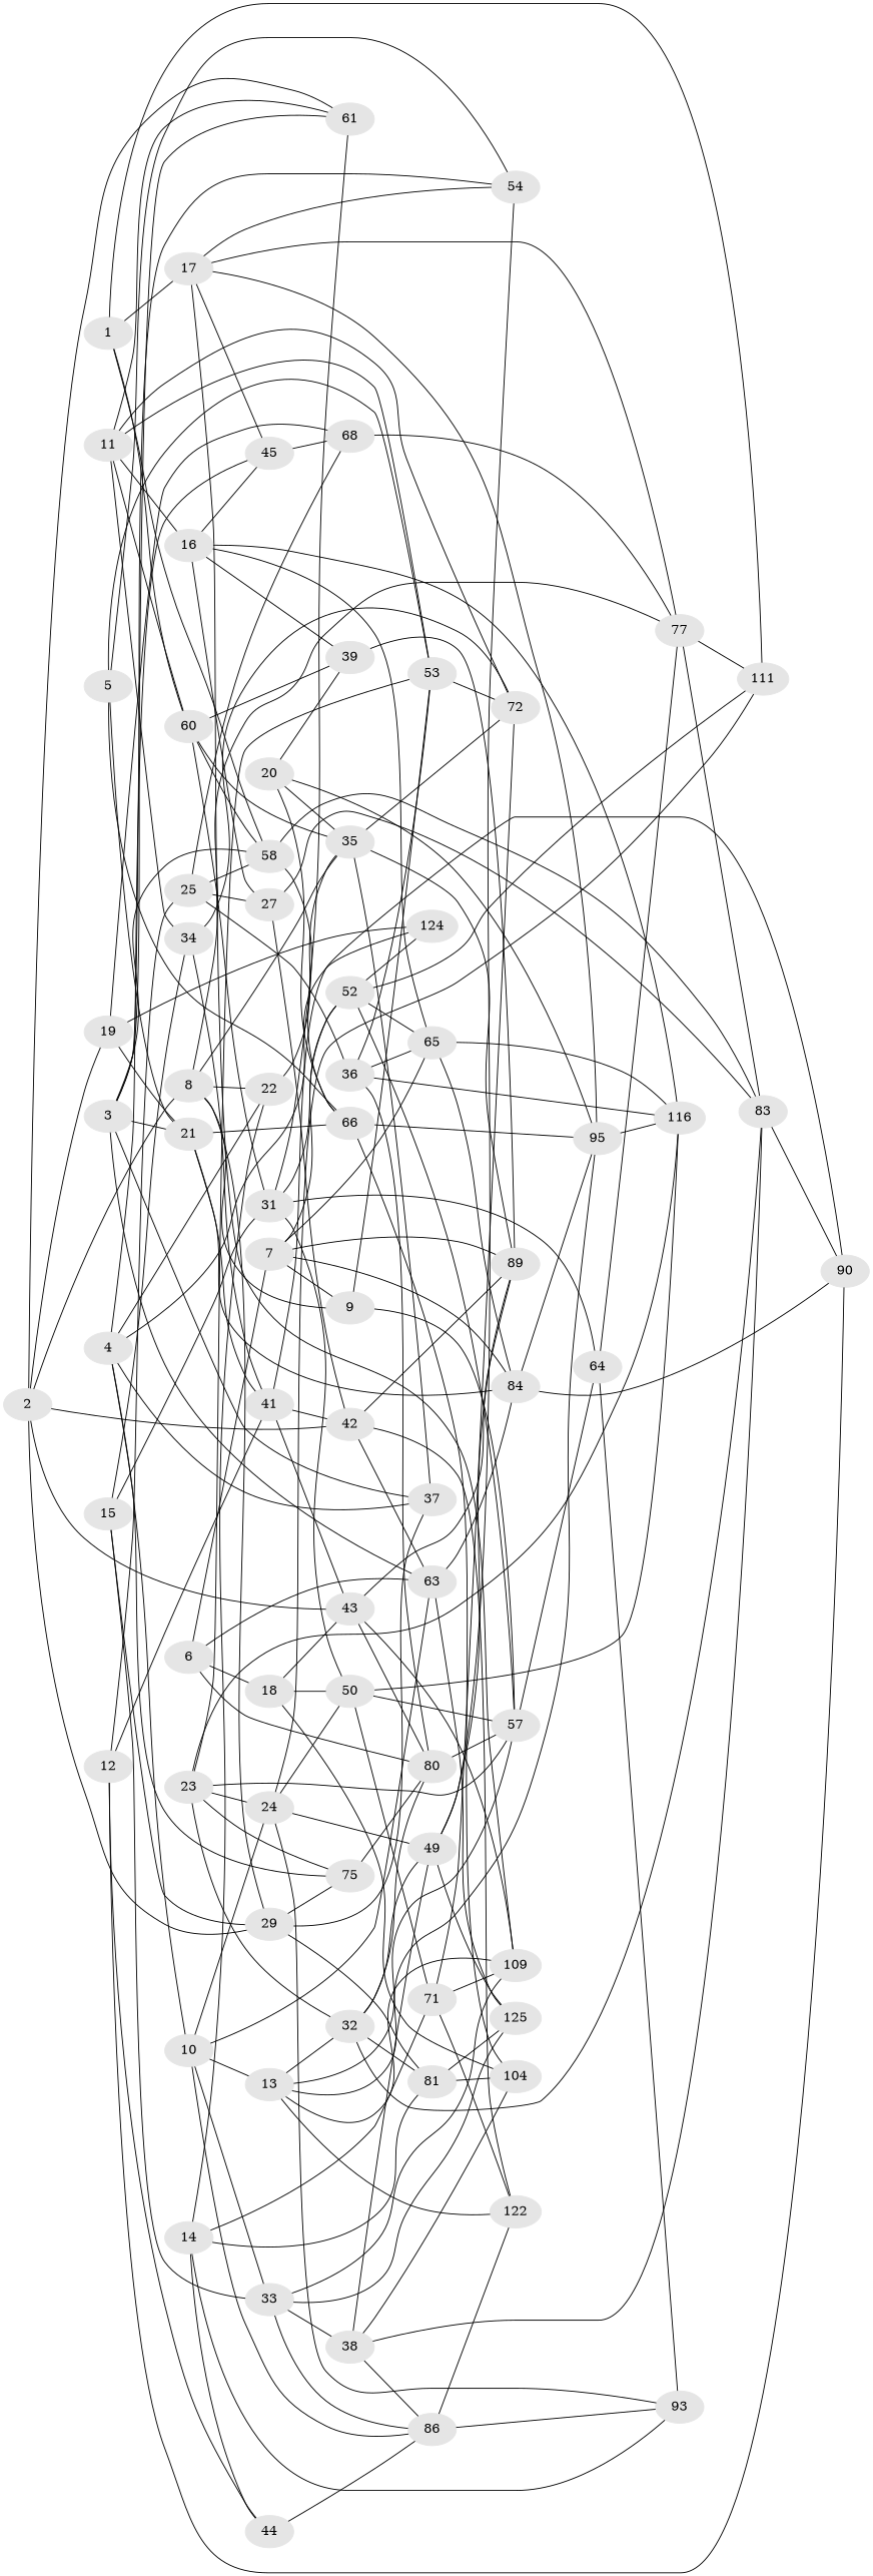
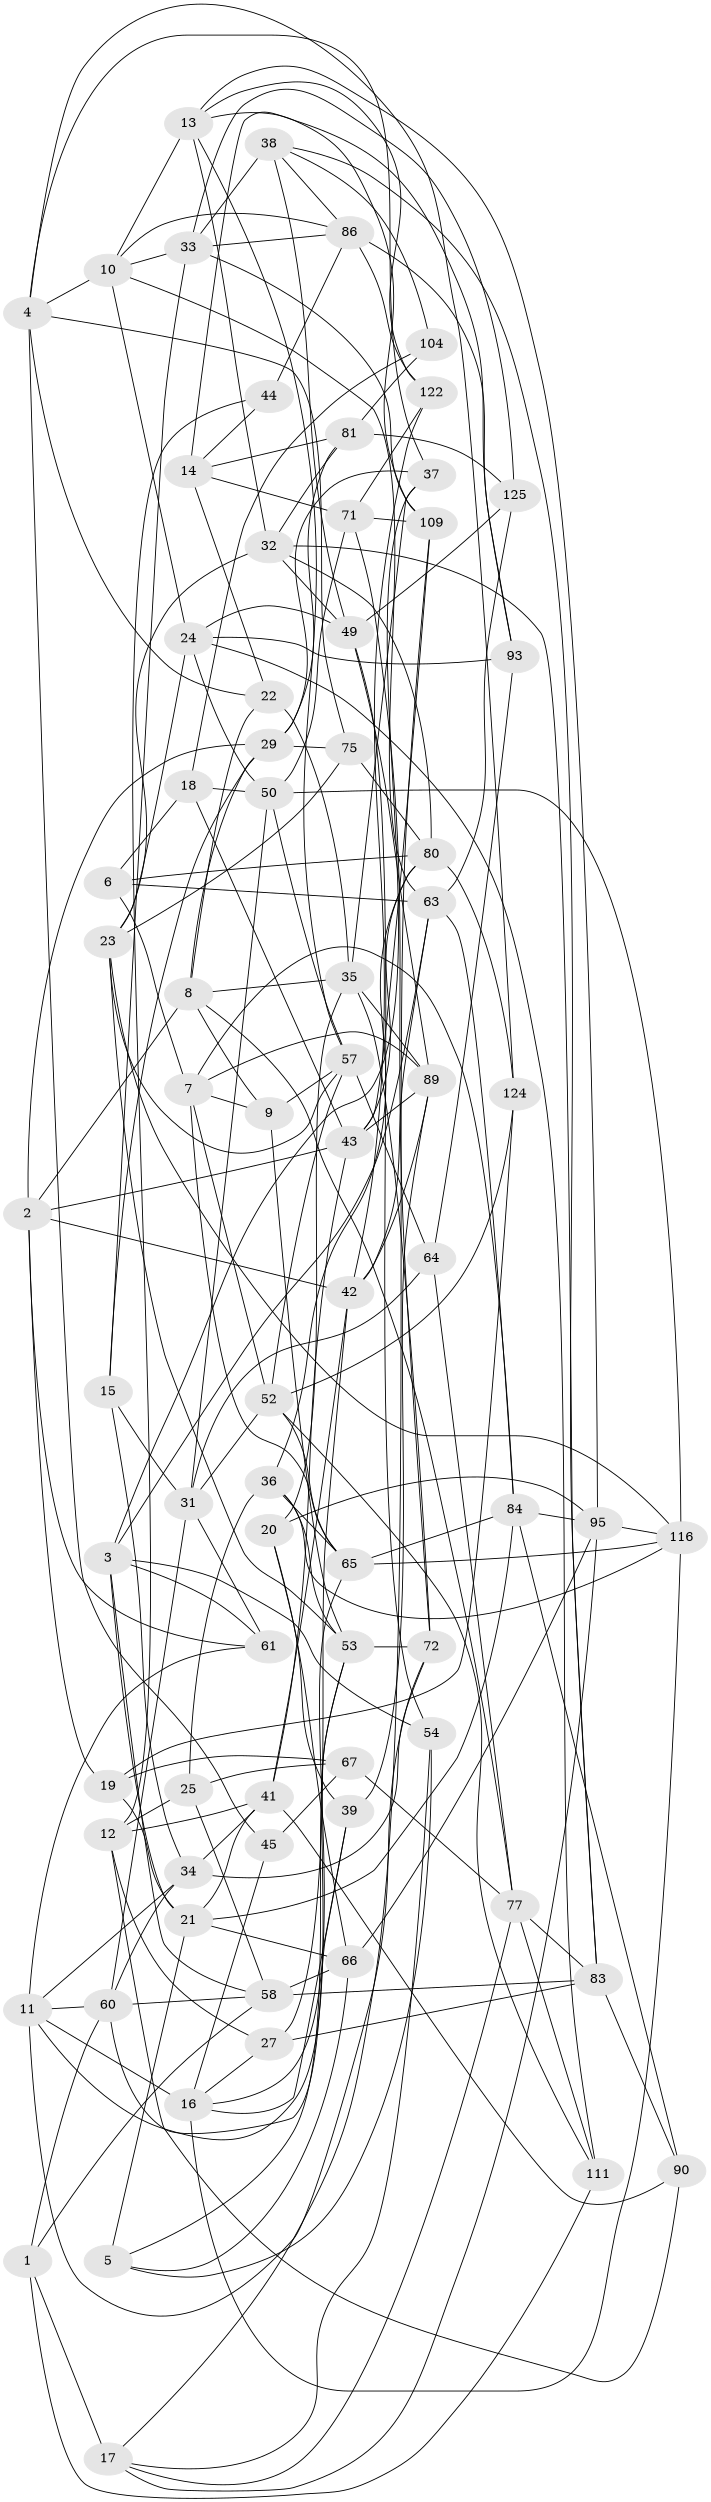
  graph {
    rankdir=LR
    node [color=gray90 style=filled]
    17 [super="+28"]
    54
    45
    77 [super="+113"]
    95 [super="+102"]
    109 [super="+117"]
    1
    n8 [label=60 super="+115"]
    58 [super="+70"]
    111
    34 [super="+91"]
    31 [super="+47"]
    39
    66 [super="+118"]
    83 [super="+112"]
    2 [super="+108"]
    8 [super="+110"]
    19
    29 [super="+48"]
    42 [super="+94"]
    43 [super="+99"]
    61
    22
    9
    35 [super="+69"]
    21 [super="+100"]
    124
-   67 [label=68]
+   67
    37
    75
    81 [super="+103"]
    63 [super="+79"]
    89 [super="+114"]
    122
    80 [super="+85"]
    3 [super="+56"]
    84 [super="+106"]
    41 [super="+73"]
    125
    4 [super="+62"]
    10 [super="+107"]
    13 [super="+40"]
    24 [super="+26"]
    33 [super="+119"]
    86 [super="+92"]
    5
    53 [super="+78"]
    72 [super="+76"]
    104
    6 [super="+97"]
    7 [super="+88"]
    18
    52 [super="+101"]
    65 [super="+87"]
    50 [super="+96"]
    57 [super="+68"]
    116 [super="+123"]
    90
    64
    32 [super="+59"]
    93
    49 [super="+55"]
    38 [super="+60"]
    11 [super="+46"]
    16 [super="+121"]
    27
    25 [super="+51"]
    36 [super="+98"]
    12
    44
    14 [super="+105"]
    71 [super="+120"]
    15
    20
    23 [super="+74"]
    17 -- 54
-   17 -- 45
    17 -- 77
    17 -- 95
    17 -- 109
    45 -- 67
    77 -- 111
    77 -- 83
    95 -- 116
    1 -- 17
    1 -- n8
    1 -- 58
    1 -- 111
    n8 -- 58
-   n8 -- 35
+   n8 -- 34
    n8 -- 31
    n8 -- 39
    58 -- 66
    58 -- 83
    34 -- 41
    34 -- 72
    31 -- 61
    31 -- 52
    31 -- 50
    31 -- 64
    39 -- 89
    66 -- 95
-   66 -- 104
    83 -- 90
    2 -- 8
    2 -- 19
    2 -- 29
    2 -- 42
    2 -- 43
    2 -- 61
    8 -- 77
    8 -- 29
    8 -- 22
    8 -- 9
    8 -- 35
    19 -- 21
    19 -- 124
    19 -- 67
    29 -- 37
    29 -- 75
    29 -- 81
    42 -- 63
    42 -- 89
    42 -- 122
    43 -- 109
    43 -- 89
    43 -- 80
    22 -- 35
    9 -- 53
    9 -- 57
    35 -- 37
    35 -- 89
    35 -- 72
    21 -- 66
    21 -- 84
    21 -- 41
    67 -- 77
    75 -- 80
    81 -- 125
    81 -- 104
    63 -- 84
    63 -- 125
-   80 -- 57
+   80 -- 124
    3 -- 54
    3 -- 58
    3 -- 61
    3 -- 21
    3 -- 37
    3 -- 63
    84 -- 95
    84 -- 90
    41 -- 42
    41 -- 43
    41 -- 90
    4 -- 45
    4 -- 22
    4 -- 124
    4 -- 37
    4 -- 75
    4 -- 10
    10 -- 63
    10 -- 13
    10 -- 24
    10 -- 33
    10 -- 86
    13 -- 95
    13 -- 109
    13 -- 122
    13 -- 57
    13 -- 32
    24 -- 111
    24 -- 50
    24 -- 93
    24 -- 49
    33 -- 109
    33 -- 125
    33 -- 86
    33 -- 38
    86 -- 122
    86 -- 93
    5 -- 54
    5 -- 66
    5 -- 21
    5 -- 53
    53 -- 72
    6 -- 63
    6 -- 80
    6 -- 7
    6 -- 18
    7 -- 9
    7 -- 89
    7 -- 84
    7 -- 52
    7 -- 65
    18 -- 43
    18 -- 104
    18 -- 50
    52 -- 111
    52 -- 124
    52 -- 65
    52 -- 57
    65 -- 84
    65 -- 116
    50 -- 57
    50 -- 116
    50 -- 71
    57 -- 64
    64 -- 77
    64 -- 93
    32 -- 83
    32 -- 81
    32 -- 80
    32 -- 49
    49 -- 54
    49 -- 89
    49 -- 125
    38 -- 83
    38 -- 86
    38 -- 104
    38 -- 49
    11 -- n8
    11 -- 34
    11 -- 61
    11 -- 53
    11 -- 72
    11 -- 16
    16 -- 45
    16 -- 39
    16 -- 65
    16 -- 116
    16 -- 27
    27 -- 83
    27 -- 42
    25 -- 58
    25 -- 67
-   25 -- 27
+   12 -- 27
    25 -- 36 [weight=2]
    36 -- 80
    36 -- 53
    36 -- 65
    36 -- 116
    12 -- 41
    12 -- 90
    12 -- 25
    12 -- 44
    44 -- 86
    14 -- 22
    14 -- 81 [weight=2]
    14 -- 93
    14 -- 44
    14 -- 71
    71 -- 109
    71 -- 122
    71 -- 72 [weight=2]
    15 -- 34
    15 -- 31
    15 -- 29
    15 -- 33
    20 -- 95
    20 -- 39
    20 -- 66
    20 -- 35
    23 -- 75
    23 -- 24
    23 -- 53
    23 -- 57
    23 -- 116
    23 -- 32
  }
